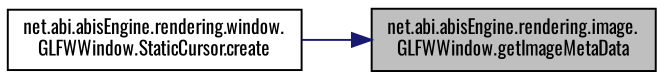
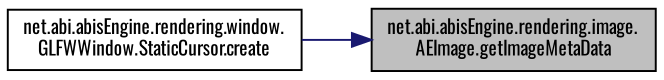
  digraph {
    rankdir=RL
    fontname=Oswald
    node [color=black fontname=Oswald fontsize=10 shape=record style=filled]
-   n1 [fillcolor=grey75 fontcolor=black height=0.2 label="net.abi.abisEngine.rendering.image.\lGLFWWindow.getImageMetaData" width=0.4]
+   n1 [fillcolor=grey75 fontcolor=black height=0.2 label="net.abi.abisEngine.rendering.image.\lAEImage.getImageMetaData" width=0.4]
    n2 [fillcolor=white height=0.2 label="net.abi.abisEngine.rendering.window.\lGLFWWindow.StaticCursor.create" width=0.4]
    n1 -> n2 [color=midnightblue dir=back fontname=Oswald fontsize=10 labelfontname=Helvetica labelfontsize=10 style=solid]
  }
